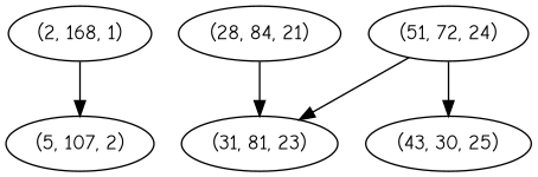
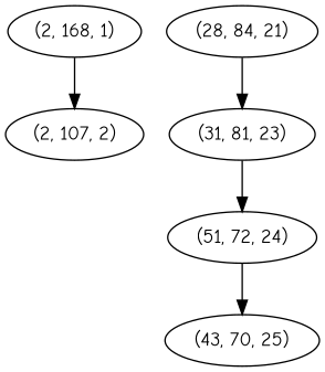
  digraph {
    fontname="Comic Neue"
    node [fontname="Comic Neue"]
    edge [fontname="Comic Neue"]
    n1 [label="(2, 168, 1)"]
-   "(5, 107, 2)"
+   "(5, 107, 2)" [label="(2, 107, 2)"]
    "(28, 84, 21)"
    "(31, 81, 23)"
    n5 [label="(51, 72, 24)"]
-   "(43, 70, 25)" [label="(43, 30, 25)"]
+   "(43, 70, 25)"
    n1 -> "(5, 107, 2)"
    "(28, 84, 21)" -> "(31, 81, 23)"
-   n5 -> "(31, 81, 23)"
+   "(31, 81, 23)" -> n5
    n5 -> "(43, 70, 25)"
  }
